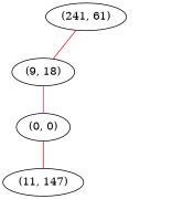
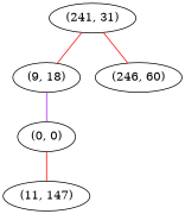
  graph {
    edge [color=red weight=1]
    n1 [label="(9, 18)"]
-   "(241, 61)"
+   "(241, 61)" [label="(241, 31)"]
+   "(246, 60)"
    "(0, 0)"
    "(11, 147)"
    n1 -- "(0, 0)" [color=purple weight=4]
    "(241, 61)" -- n1
+   "(241, 61)" -- "(246, 60)"
    "(0, 0)" -- "(11, 147)"
  }
